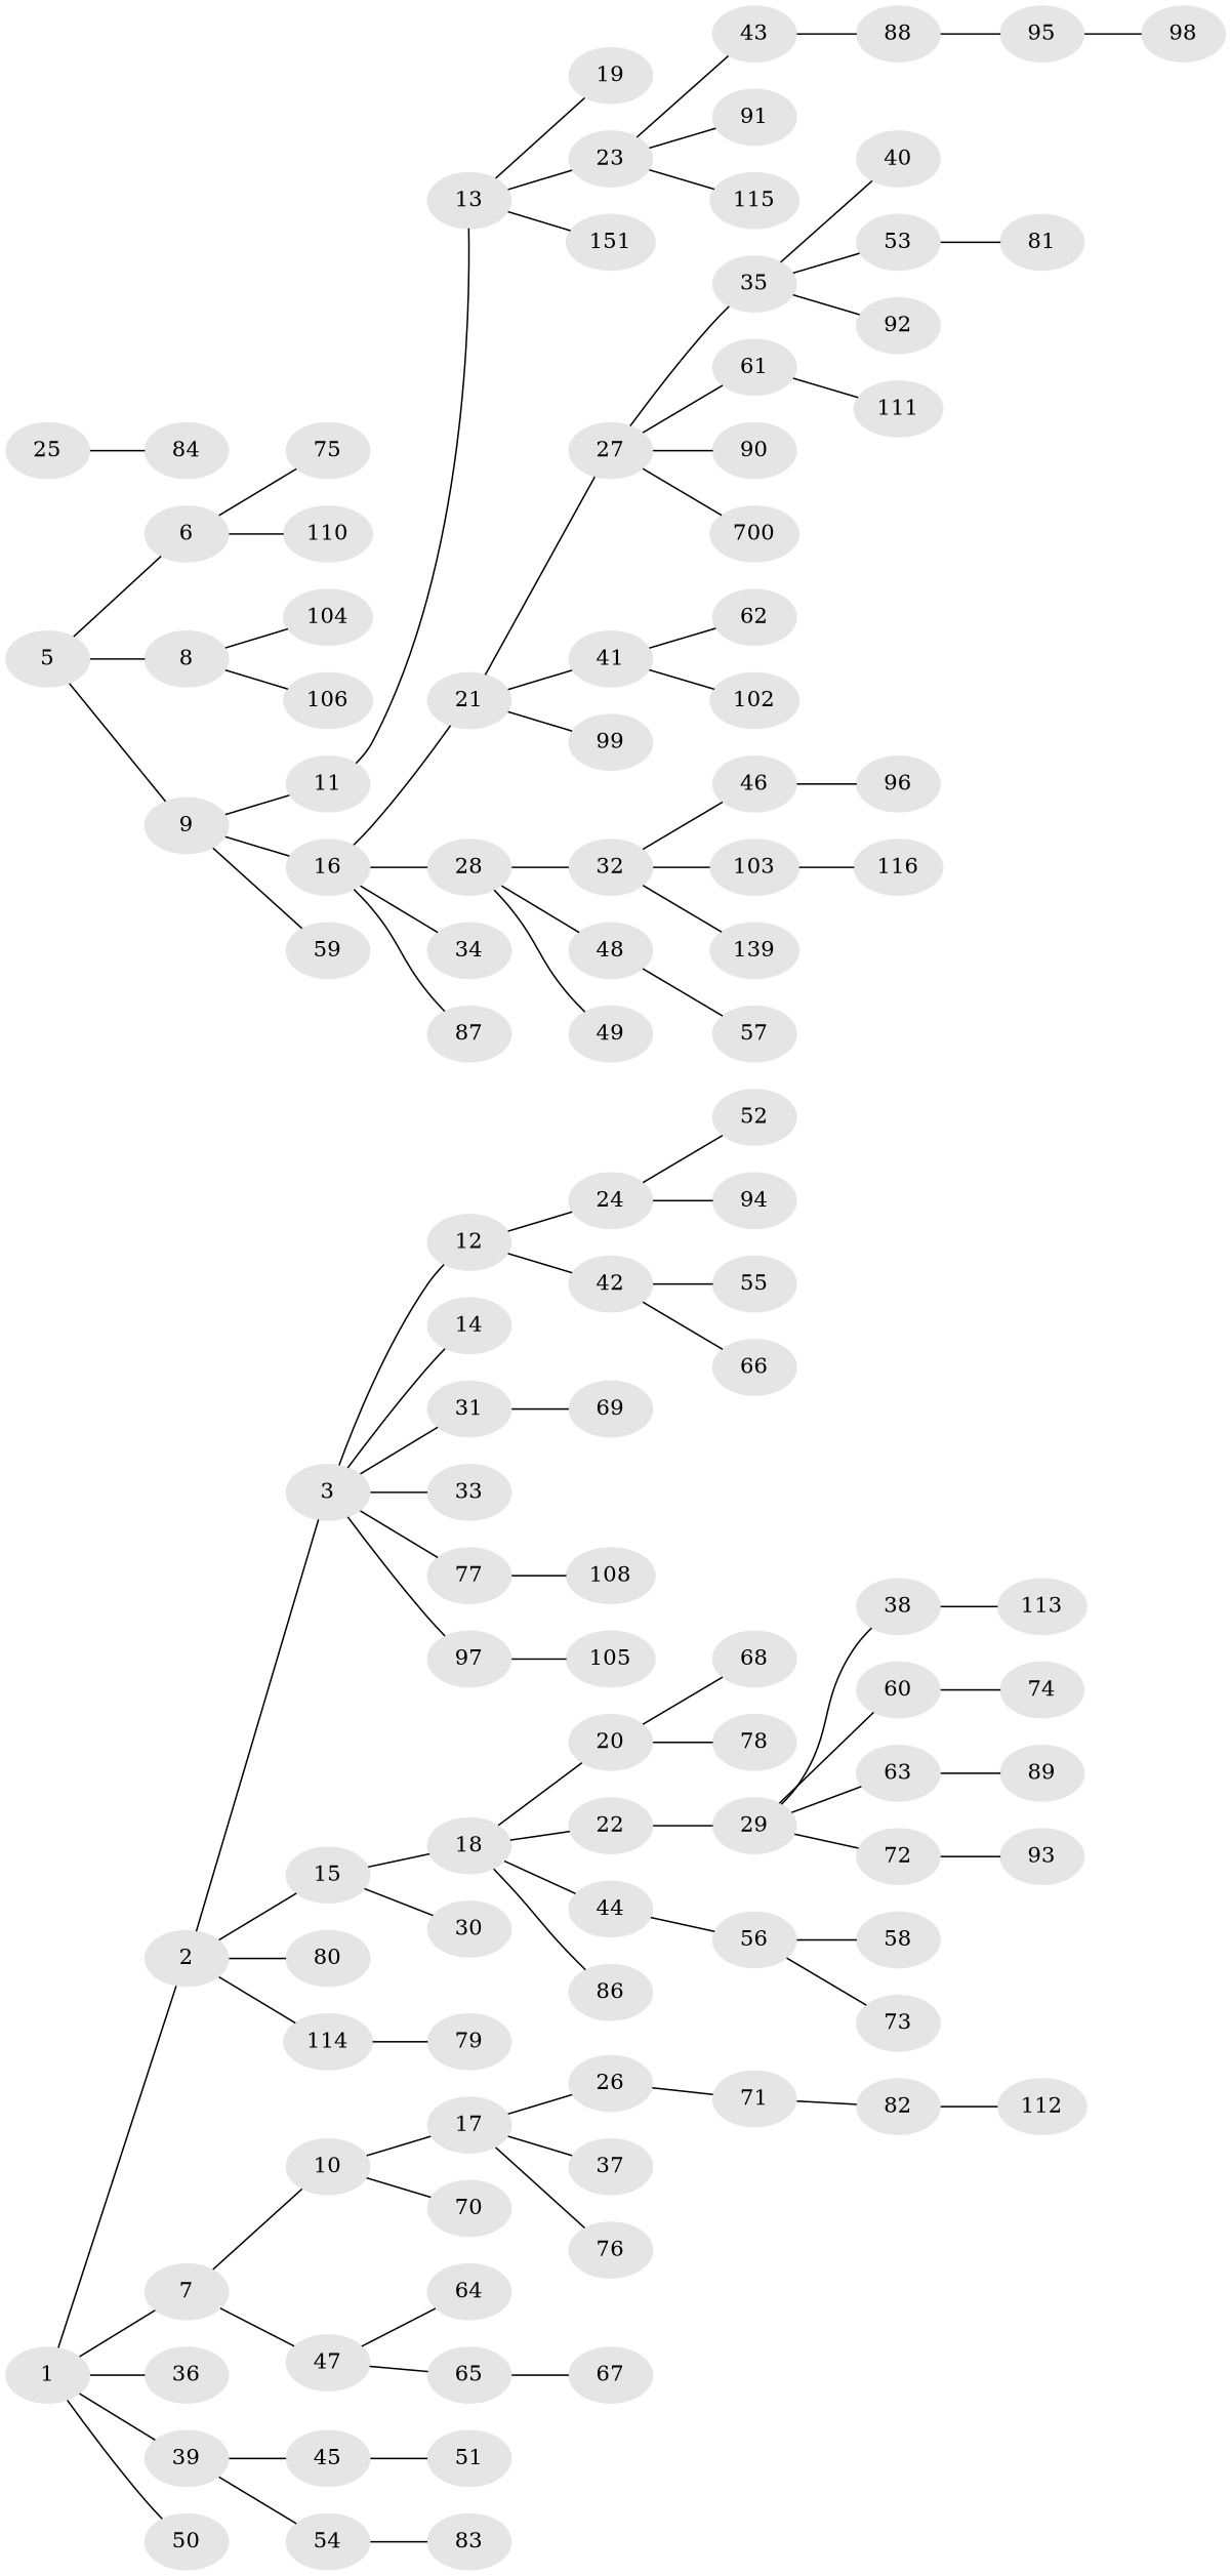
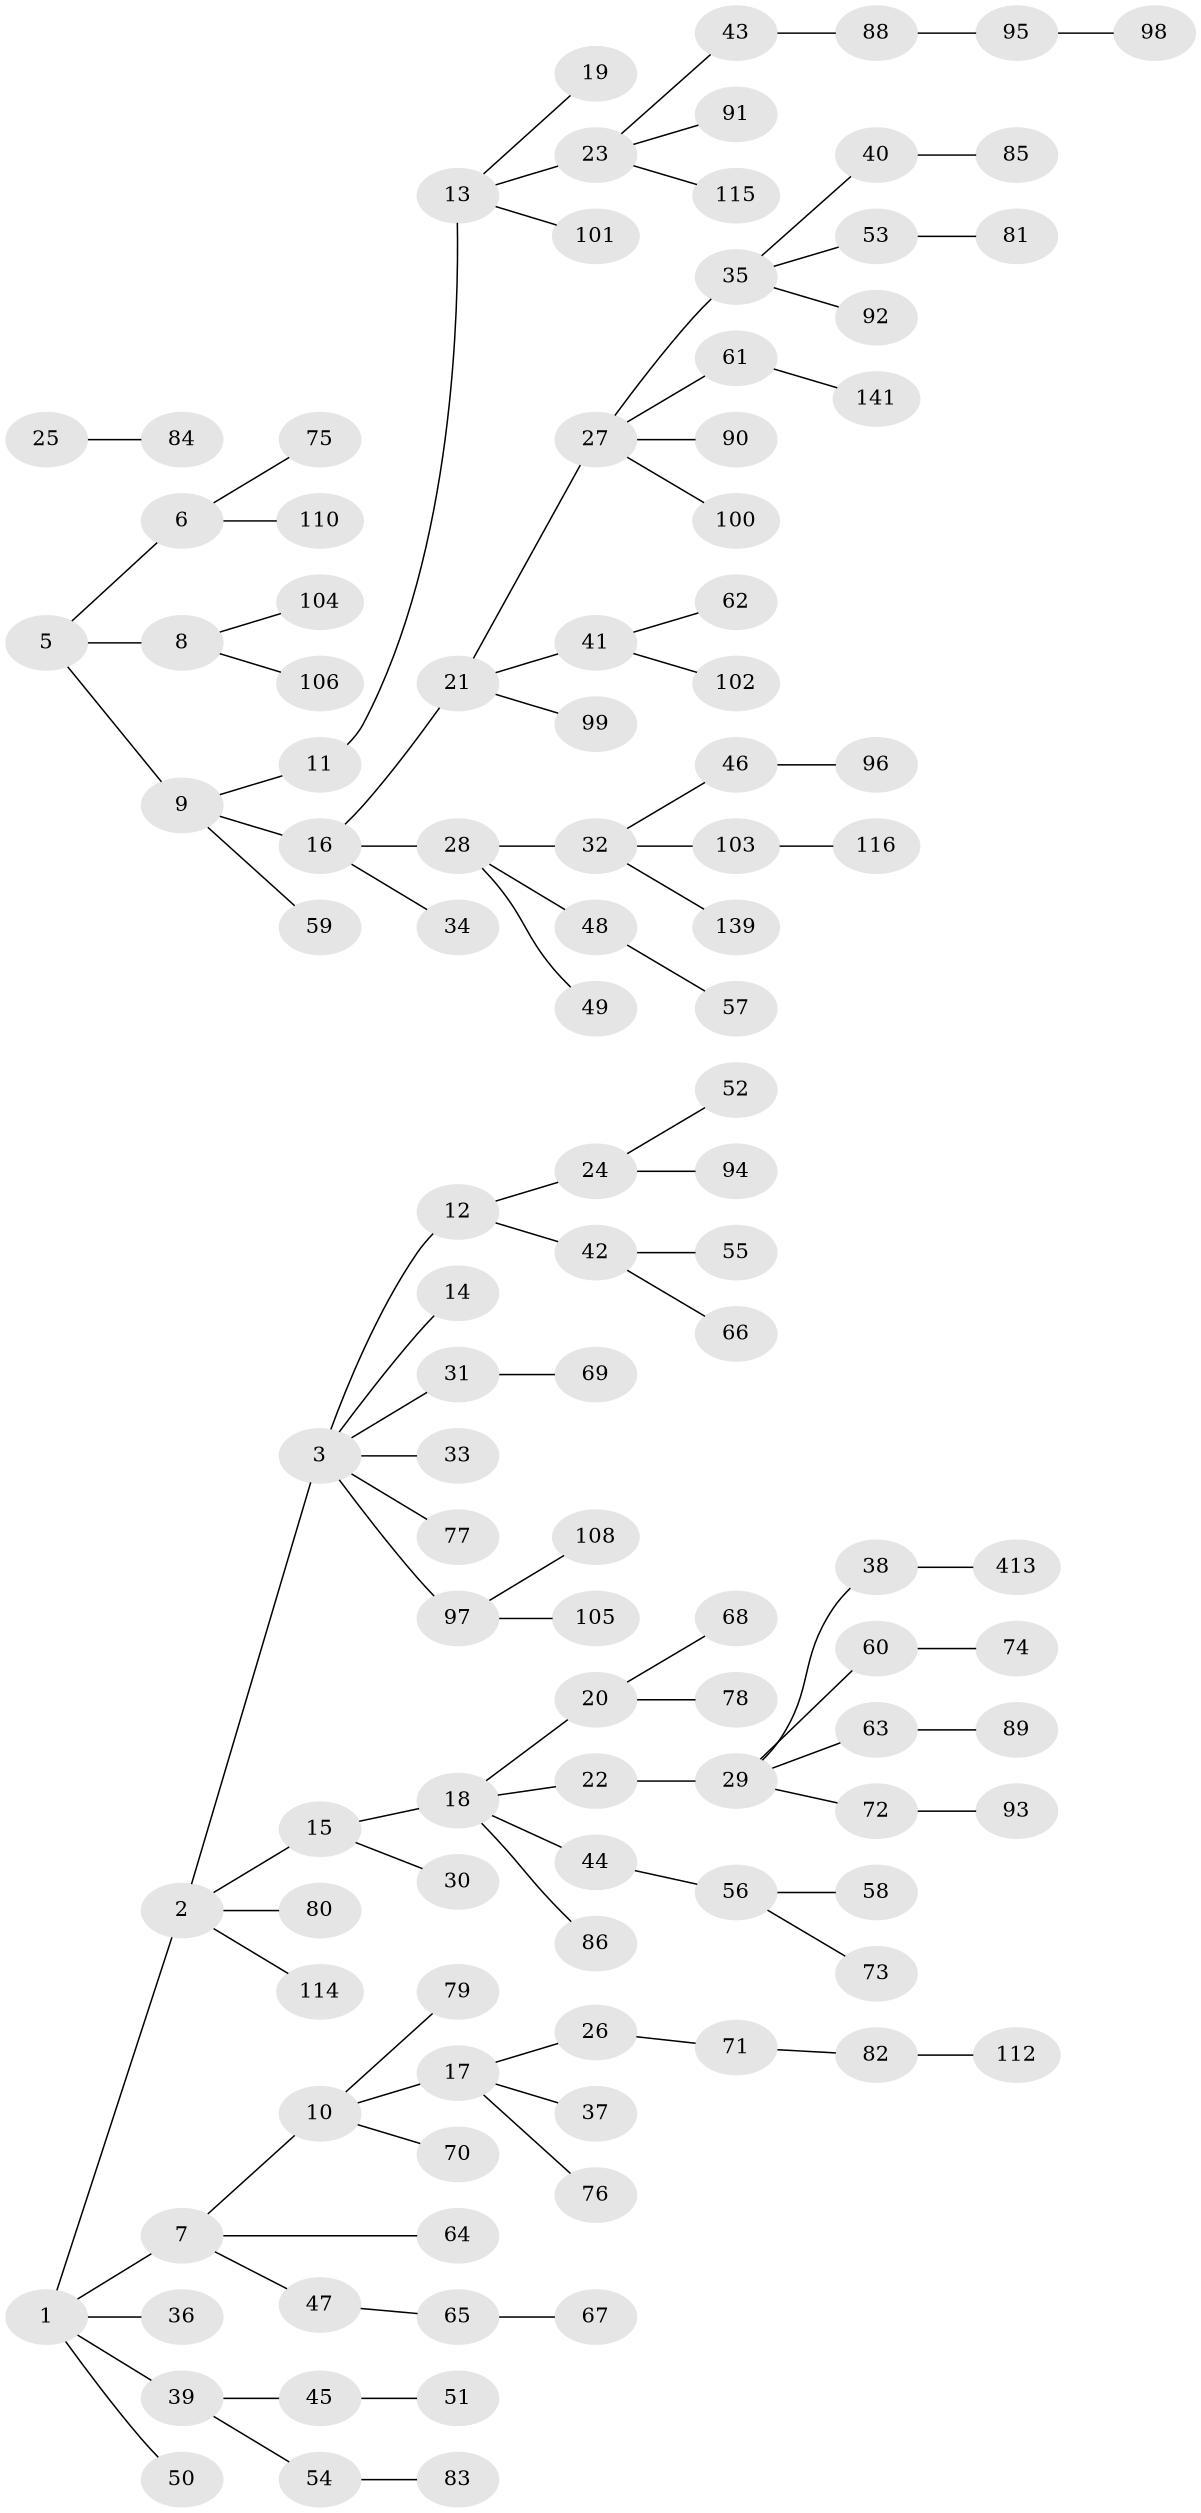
  graph {
    rankdir=LR
    node [color=gray90 style=filled]
    1
    2
    7
    36
    39
    50
    3
    15
    80
    114
    10
    47
    64
    45
    54
    12
    14
    31
    33
    77
    97
    18
    30
    24
    42
    69
    105
    108
    5
    6
    8
    9
    25
    84
    75
    110
    104
    106
    11
    16
    59
    17
    70
    79
    65
    13
    21
    28
    34
-   87
    26
    37
    76
    19
    23
-   101 [label=151]
+   101
    52
    94
    55
    66
    43
    91
    115
    20
    22
    44
    86
    27
    41
    99
    32
    48
    49
    71
    68
    78
    29
    56
    35
    61
    90
-   100 [label=700]
+   100
    62
    102
    38
    60
    63
    72
    88
    82
    40
    53
    92
-   111
+   111 [label=141]
    46
    103
    n97 [label=139]
    57
-   113
+   113 [label=413]
    74
    89
    93
    96
    116
+   85
    81
    51
    83
    95
    58
    73
    67
    112
    98
    1 -- 2
    1 -- 7
    1 -- 36
    1 -- 39
    1 -- 50
    2 -- 3
    2 -- 15
    2 -- 80
    2 -- 114
    7 -- 10
    7 -- 47
-   47 -- 64
+   7 -- 64
    39 -- 45
    39 -- 54
    3 -- 12
    3 -- 14
    3 -- 31
    3 -- 33
    3 -- 77
    3 -- 97
    15 -- 18
    15 -- 30
    10 -- 17
    10 -- 70
-   114 -- 79
+   10 -- 79
    47 -- 65
    45 -- 51
    54 -- 83
    12 -- 24
    12 -- 42
    31 -- 69
    97 -- 105
-   77 -- 108
+   97 -- 108
    18 -- 20
    18 -- 22
    18 -- 44
    18 -- 86
    24 -- 52
    24 -- 94
    42 -- 55
    42 -- 66
    5 -- 6
    5 -- 8
    5 -- 9
    6 -- 75
    6 -- 110
    8 -- 104
    8 -- 106
    9 -- 11
    9 -- 16
    9 -- 59
    25 -- 84
    11 -- 13
    16 -- 21
    16 -- 28
    16 -- 34
-   16 -- 87
    17 -- 26
    17 -- 37
    17 -- 76
    65 -- 67
    13 -- 19
    13 -- 23
    13 -- 101
    21 -- 27
    21 -- 41
    21 -- 99
    28 -- 32
    28 -- 48
    28 -- 49
    26 -- 71
    23 -- 43
    23 -- 91
    23 -- 115
    43 -- 88
    20 -- 68
    20 -- 78
    22 -- 29
    44 -- 56
    27 -- 35
    27 -- 61
    27 -- 90
    27 -- 100
    41 -- 62
    41 -- 102
    32 -- 46
    32 -- 103
    32 -- n97
    48 -- 57
    71 -- 82
    29 -- 38
    29 -- 60
    29 -- 63
    29 -- 72
    56 -- 58
    56 -- 73
    35 -- 40
    35 -- 53
    35 -- 92
    61 -- 111
    38 -- 113
    60 -- 74
    63 -- 89
    72 -- 93
    88 -- 95
    82 -- 112
+   40 -- 85
    53 -- 81
    46 -- 96
    103 -- 116
    95 -- 98
  }
